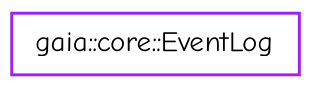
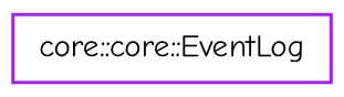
  digraph {
    rankdir=LR
    fontname="Comic Neue"
-   n1 [color=purple fillcolor=white fontname="Comic Neue" fontsize=10 height=0.2 label="gaia::core::EventLog" shape=record style=filled width=0.4]
+   n1 [color=purple fillcolor=white fontname="Comic Neue" fontsize=10 height=0.2 label="core::core::EventLog" shape=record style=filled width=0.4]
  }
